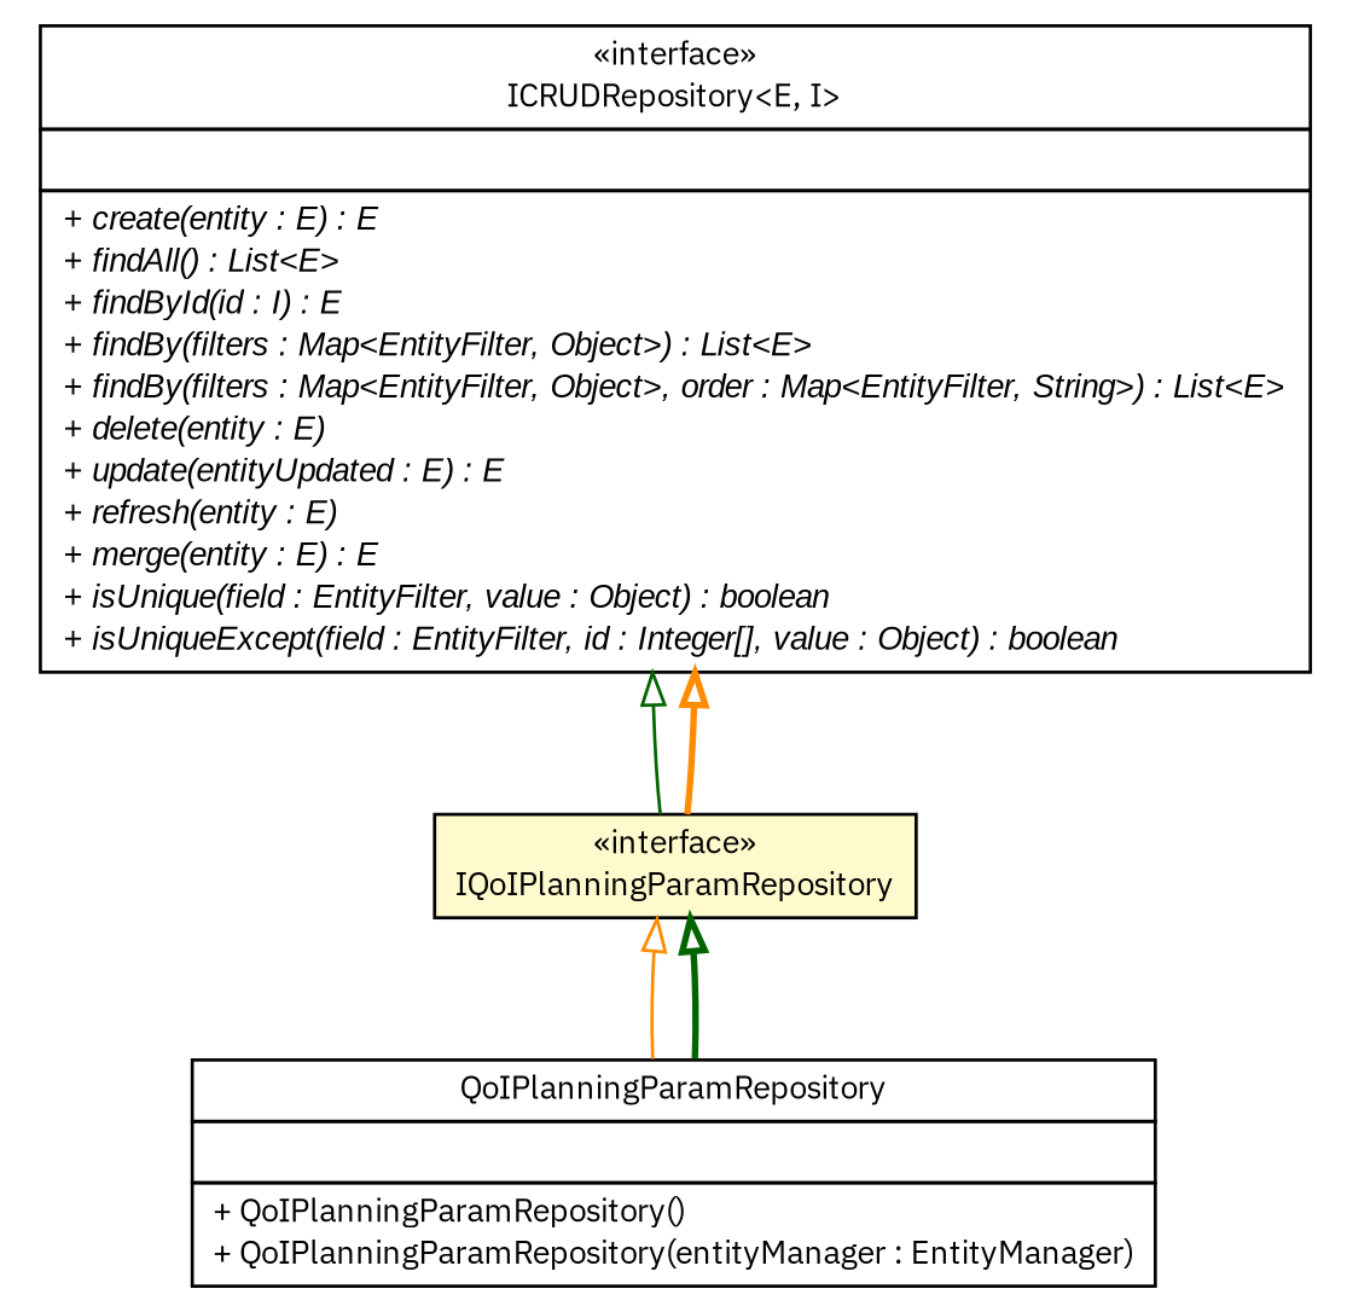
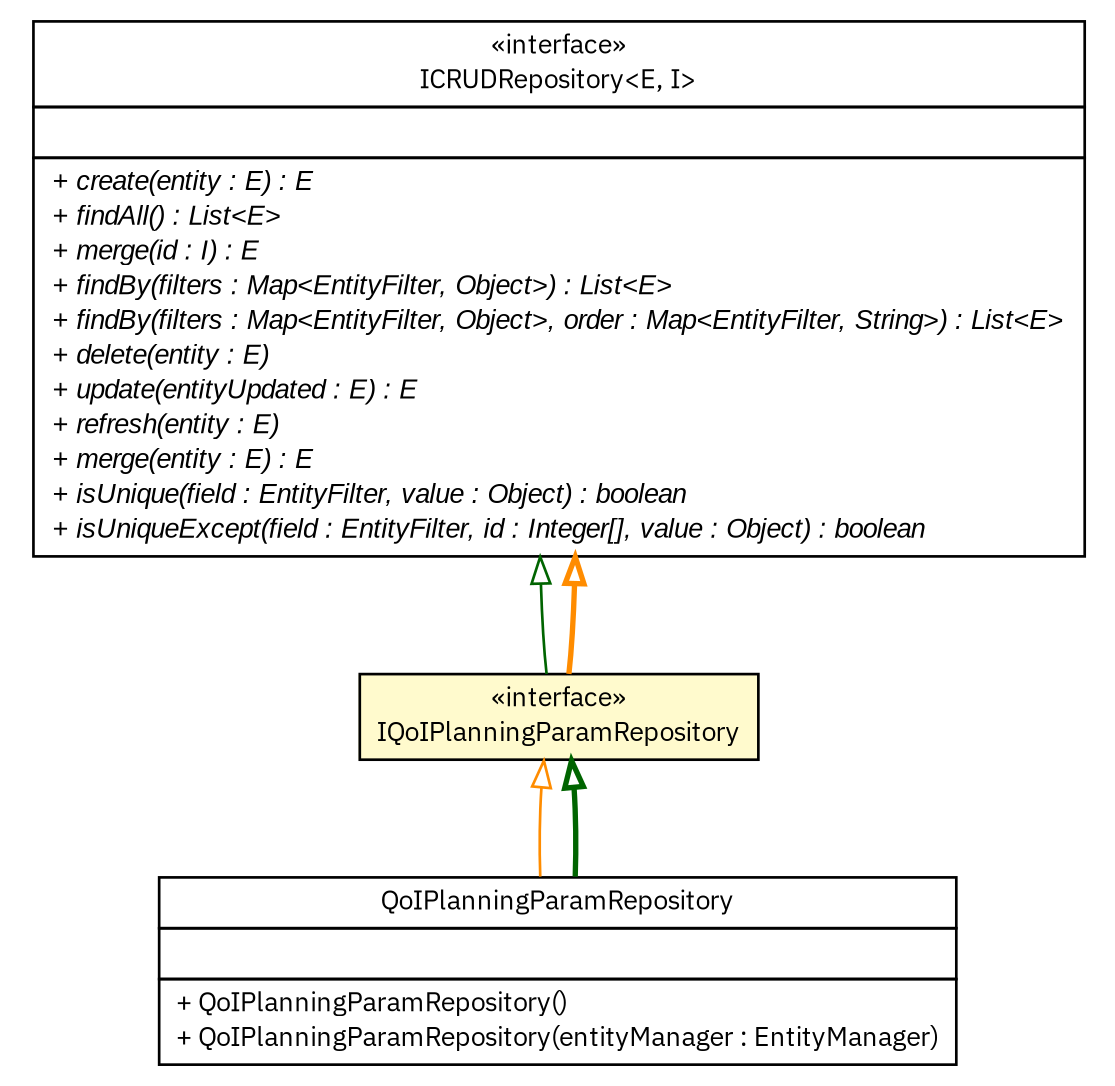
  digraph {
    nodesep=0.25
    ranksep=0.5
    fontname="IBM Plex Sans"
    node [fontcolor=black fontname="IBM Plex Sans" fontsize=10.0 shape=plaintext]
    edge [arrowtail=empty dir=back fontname="IBM Plex Sans" fontsize=10 headport=p labelfontname=arial labelfontsize=10 style=solid tailport=p color=darkgreen]
-   n1 [label=<<table title="gov.sandia.cf.dao.ICRUDRepository" border="0" cellborder="1" cellspacing="0" cellpadding="2" port="p" href="./ICRUDRepository.html"> 		<tr><td><table border="0" cellspacing="0" cellpadding="1"> <tr><td align="center" balign="center"> &#171;interface&#187; </td></tr> <tr><td align="center" balign="center"> ICRUDRepository&lt;E, I&gt; </td></tr> 		</table></td></tr> 		<tr><td><table border="0" cellspacing="0" cellpadding="1"> <tr><td align="left" balign="left">  </td></tr> 		</table></td></tr> 		<tr><td><table border="0" cellspacing="0" cellpadding="1"> <tr><td align="left" balign="left"><font face="arial italic" point-size="10.0"> + create(entity : E) : E </font></td></tr> <tr><td align="left" balign="left"><font face="arial italic" point-size="10.0"> + findAll() : List&lt;E&gt; </font></td></tr> <tr><td align="left" balign="left"><font face="arial italic" point-size="10.0"> + findById(id : I) : E </font></td></tr> <tr><td align="left" balign="left"><font face="arial italic" point-size="10.0"> + findBy(filters : Map&lt;EntityFilter, Object&gt;) : List&lt;E&gt; </font></td></tr> <tr><td align="left" balign="left"><font face="arial italic" point-size="10.0"> + findBy(filters : Map&lt;EntityFilter, Object&gt;, order : Map&lt;EntityFilter, String&gt;) : List&lt;E&gt; </font></td></tr> <tr><td align="left" balign="left"><font face="arial italic" point-size="10.0"> + delete(entity : E) </font></td></tr> <tr><td align="left" balign="left"><font face="arial italic" point-size="10.0"> + update(entityUpdated : E) : E </font></td></tr> <tr><td align="left" balign="left"><font face="arial italic" point-size="10.0"> + refresh(entity : E) </font></td></tr> <tr><td align="left" balign="left"><font face="arial italic" point-size="10.0"> + merge(entity : E) : E </font></td></tr> <tr><td align="left" balign="left"><font face="arial italic" point-size="10.0"> + isUnique(field : EntityFilter, value : Object) : boolean </font></td></tr> <tr><td align="left" balign="left"><font face="arial italic" point-size="10.0"> + isUniqueExcept(field : EntityFilter, id : Integer[], value : Object) : boolean </font></td></tr> 		</table></td></tr> 		</table>>]
+   n1 [label=<<table title="gov.sandia.cf.dao.ICRUDRepository" border="0" cellborder="1" cellspacing="0" cellpadding="2" port="p" href="./ICRUDRepository.html"> 		<tr><td><table border="0" cellspacing="0" cellpadding="1"> <tr><td align="center" balign="center"> &#171;interface&#187; </td></tr> <tr><td align="center" balign="center"> ICRUDRepository&lt;E, I&gt; </td></tr> 		</table></td></tr> 		<tr><td><table border="0" cellspacing="0" cellpadding="1"> <tr><td align="left" balign="left">  </td></tr> 		</table></td></tr> 		<tr><td><table border="0" cellspacing="0" cellpadding="1"> <tr><td align="left" balign="left"><font face="arial italic" point-size="10.0"> + create(entity : E) : E </font></td></tr> <tr><td align="left" balign="left"><font face="arial italic" point-size="10.0"> + findAll() : List&lt;E&gt; </font></td></tr> <tr><td align="left" balign="left"><font face="arial italic" point-size="10.0"> + merge(id : I) : E </font></td></tr> <tr><td align="left" balign="left"><font face="arial italic" point-size="10.0"> + findBy(filters : Map&lt;EntityFilter, Object&gt;) : List&lt;E&gt; </font></td></tr> <tr><td align="left" balign="left"><font face="arial italic" point-size="10.0"> + findBy(filters : Map&lt;EntityFilter, Object&gt;, order : Map&lt;EntityFilter, String&gt;) : List&lt;E&gt; </font></td></tr> <tr><td align="left" balign="left"><font face="arial italic" point-size="10.0"> + delete(entity : E) </font></td></tr> <tr><td align="left" balign="left"><font face="arial italic" point-size="10.0"> + update(entityUpdated : E) : E </font></td></tr> <tr><td align="left" balign="left"><font face="arial italic" point-size="10.0"> + refresh(entity : E) </font></td></tr> <tr><td align="left" balign="left"><font face="arial italic" point-size="10.0"> + merge(entity : E) : E </font></td></tr> <tr><td align="left" balign="left"><font face="arial italic" point-size="10.0"> + isUnique(field : EntityFilter, value : Object) : boolean </font></td></tr> <tr><td align="left" balign="left"><font face="arial italic" point-size="10.0"> + isUniqueExcept(field : EntityFilter, id : Integer[], value : Object) : boolean </font></td></tr> 		</table></td></tr> 		</table>>]
    n2 [label=<<table title="gov.sandia.cf.dao.IQoIPlanningParamRepository" border="0" cellborder="1" cellspacing="0" cellpadding="2" port="p" bgcolor="lemonChiffon" href="./IQoIPlanningParamRepository.html"> 		<tr><td><table border="0" cellspacing="0" cellpadding="1"> <tr><td align="center" balign="center"> &#171;interface&#187; </td></tr> <tr><td align="center" balign="center"> IQoIPlanningParamRepository </td></tr> 		</table></td></tr> 		</table>>]
    n3 [label=<<table title="gov.sandia.cf.dao.impl.QoIPlanningParamRepository" border="0" cellborder="1" cellspacing="0" cellpadding="2" port="p" href="./impl/QoIPlanningParamRepository.html"> 		<tr><td><table border="0" cellspacing="0" cellpadding="1"> <tr><td align="center" balign="center"> QoIPlanningParamRepository </td></tr> 		</table></td></tr> 		<tr><td><table border="0" cellspacing="0" cellpadding="1"> <tr><td align="left" balign="left">  </td></tr> 		</table></td></tr> 		<tr><td><table border="0" cellspacing="0" cellpadding="1"> <tr><td align="left" balign="left"> + QoIPlanningParamRepository() </td></tr> <tr><td align="left" balign="left"> + QoIPlanningParamRepository(entityManager : EntityManager) </td></tr> 		</table></td></tr> 		</table>>]
    n1 -> n2
    n1 -> n2 [style=bold color=darkorange]
    n2 -> n3 [color=darkorange]
    n2 -> n3 [style=bold]
  }
